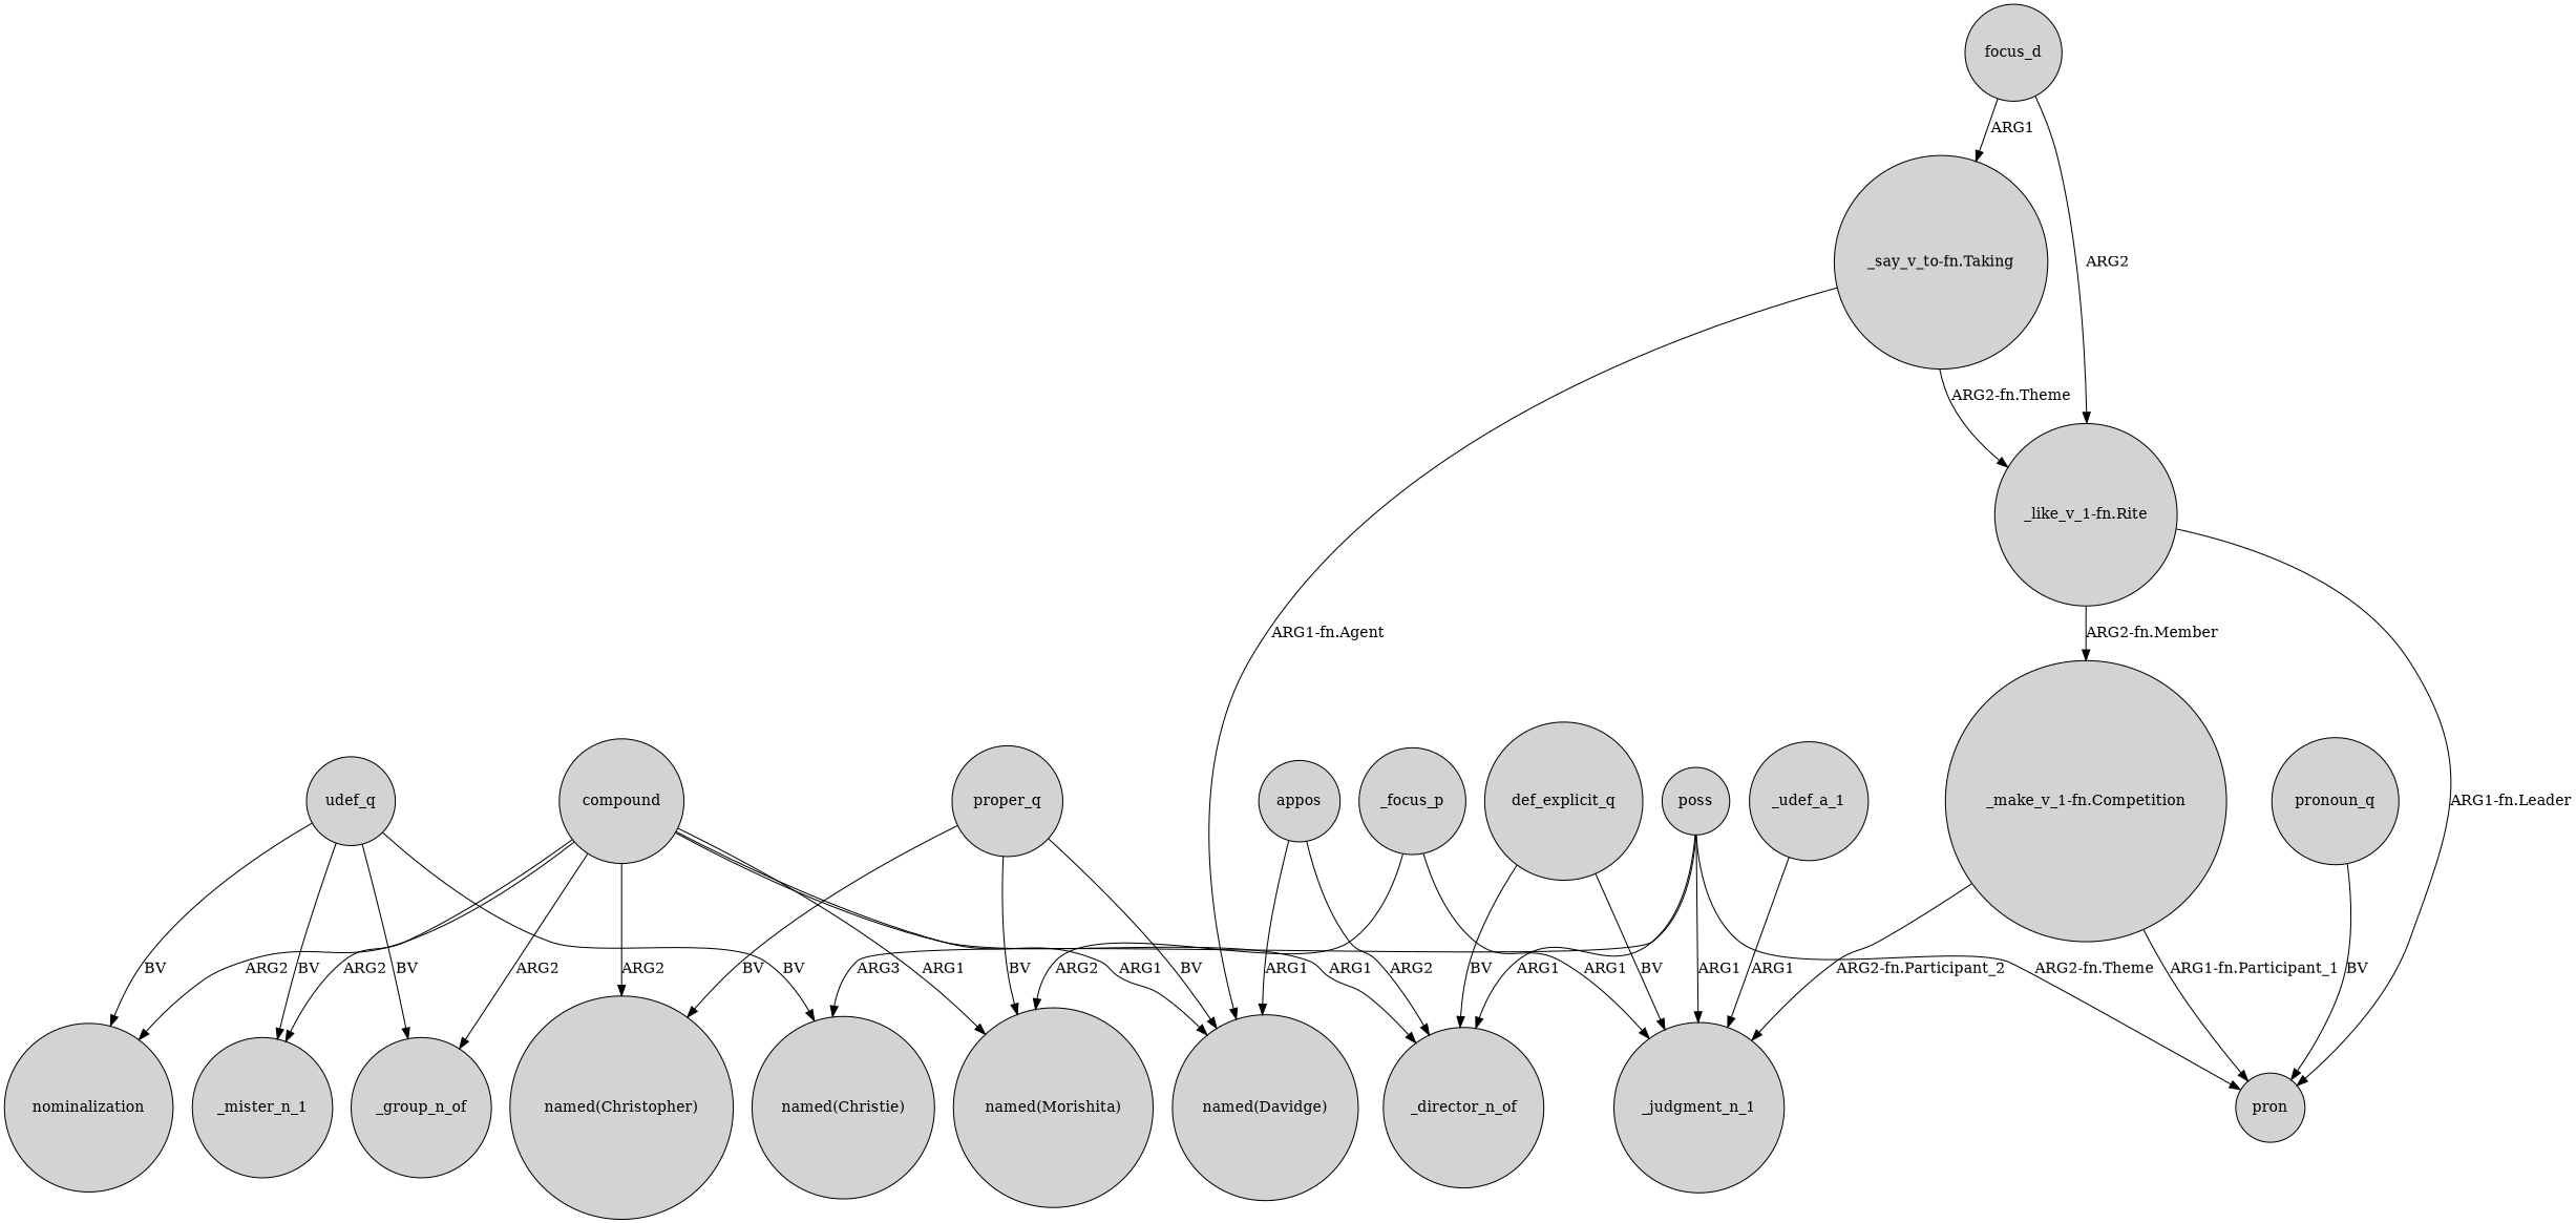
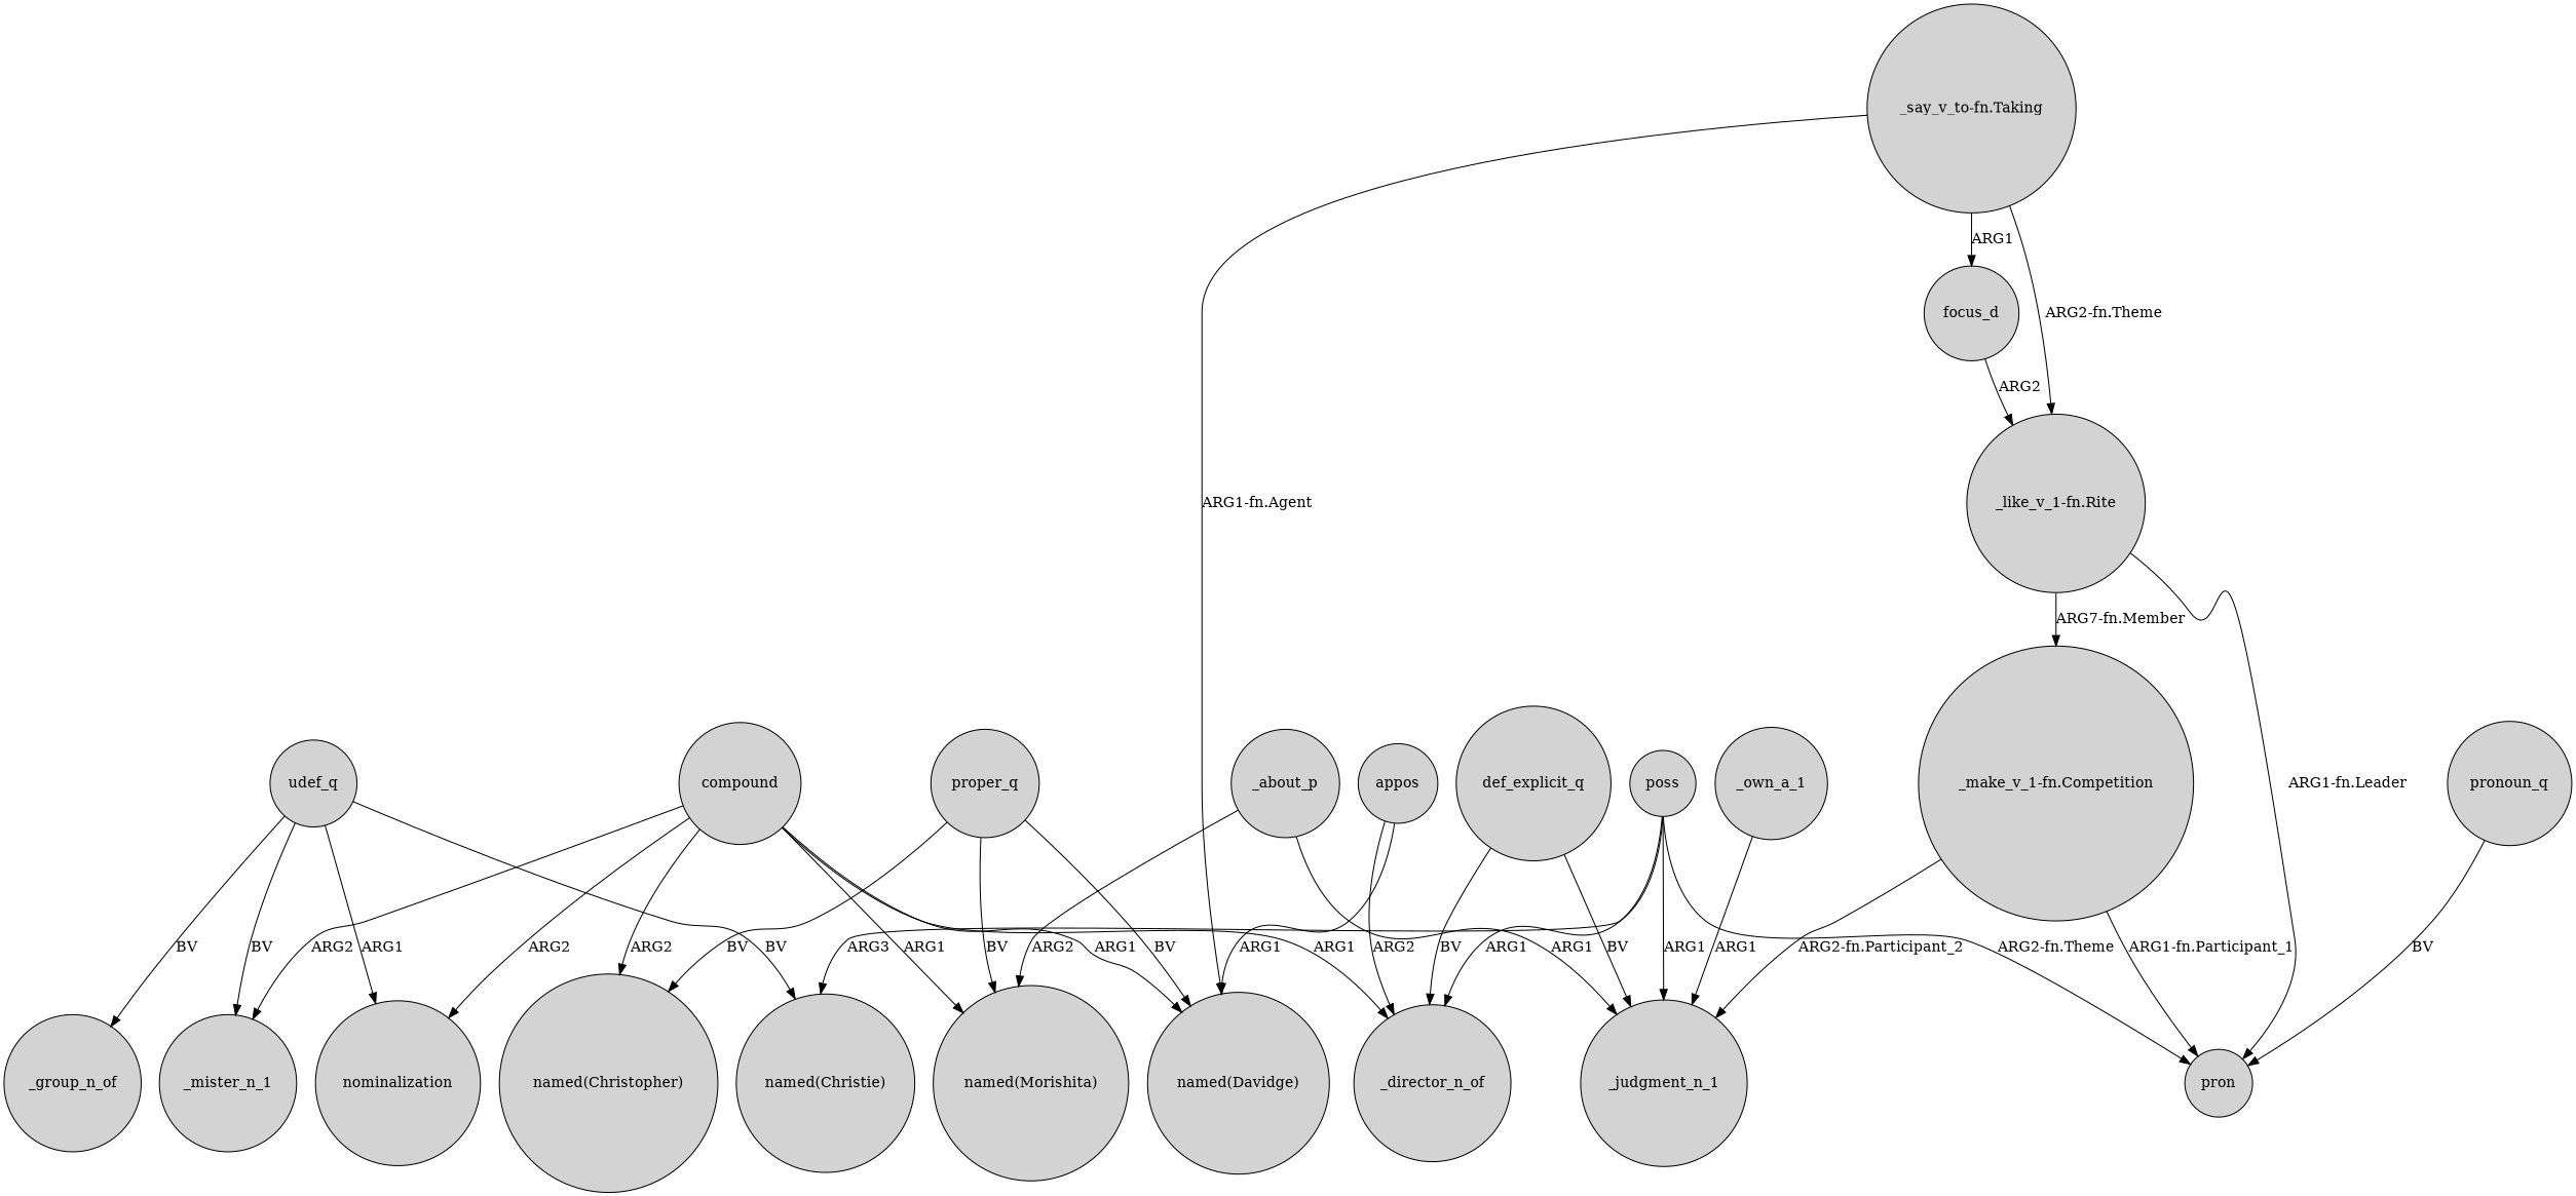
  digraph {
    node [shape=circle style=filled]
    compound
    _mister_n_1
    "named(Morishita)"
    _group_n_of
    _director_n_of
    nominalization
    "named(Davidge)"
    "named(Christopher)"
-   _about_p [label=_focus_p]
+   _about_p
    _judgment_n_1
    "_like_v_1-fn.Rite"
    "_make_v_1-fn.Competition"
    pron
    udef_q
    "named(Christie)"
    def_explicit_q
    focus_d
    "_say_v_to-fn.Taking"
    poss
    appos
-   _own_a_1 [label=_udef_a_1]
+   _own_a_1
    pronoun_q
    proper_q
    compound -> _mister_n_1 [label=ARG2]
    compound -> "named(Morishita)" [label=ARG1]
-   compound -> _group_n_of [label=ARG2]
    compound -> _director_n_of [label=ARG1]
    compound -> nominalization [label=ARG2]
    compound -> "named(Davidge)" [label=ARG1]
    compound -> "named(Christopher)" [label=ARG2]
    _about_p -> "named(Morishita)" [label=ARG2]
    _about_p -> _judgment_n_1 [label=ARG1]
-   "_like_v_1-fn.Rite" -> "_make_v_1-fn.Competition" [label="ARG2-fn.Member"]
+   "_like_v_1-fn.Rite" -> "_make_v_1-fn.Competition" [label="ARG7-fn.Member"]
    "_like_v_1-fn.Rite" -> pron [label="ARG1-fn.Leader"]
    "_make_v_1-fn.Competition" -> _judgment_n_1 [label="ARG2-fn.Participant_2"]
    "_make_v_1-fn.Competition" -> pron [label="ARG1-fn.Participant_1"]
    udef_q -> _mister_n_1 [label=BV]
    udef_q -> _group_n_of [label=BV]
-   udef_q -> nominalization [label=BV]
+   udef_q -> nominalization [label=ARG1]
    udef_q -> "named(Christie)" [label=BV]
    def_explicit_q -> _director_n_of [label=BV]
    def_explicit_q -> _judgment_n_1 [label=BV]
    focus_d -> "_like_v_1-fn.Rite" [label=ARG2]
-   focus_d -> "_say_v_to-fn.Taking" [label=ARG1]
+   "_say_v_to-fn.Taking" -> focus_d [label=ARG1]
    "_say_v_to-fn.Taking" -> "named(Davidge)" [label="ARG1-fn.Agent"]
    "_say_v_to-fn.Taking" -> "_like_v_1-fn.Rite" [label="ARG2-fn.Theme"]
    poss -> _director_n_of [label=ARG1]
    poss -> _judgment_n_1 [label=ARG1]
    poss -> pron [label="ARG2-fn.Theme"]
    poss -> "named(Christie)" [label=ARG3]
    appos -> _director_n_of [label=ARG2]
    appos -> "named(Davidge)" [label=ARG1]
    _own_a_1 -> _judgment_n_1 [label=ARG1]
    pronoun_q -> pron [label=BV]
    proper_q -> "named(Morishita)" [label=BV]
    proper_q -> "named(Davidge)" [label=BV]
    proper_q -> "named(Christopher)" [label=BV]
  }
